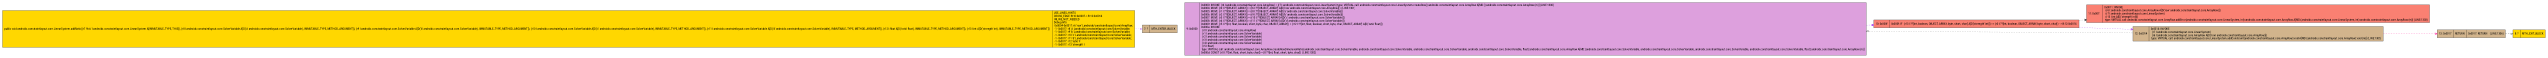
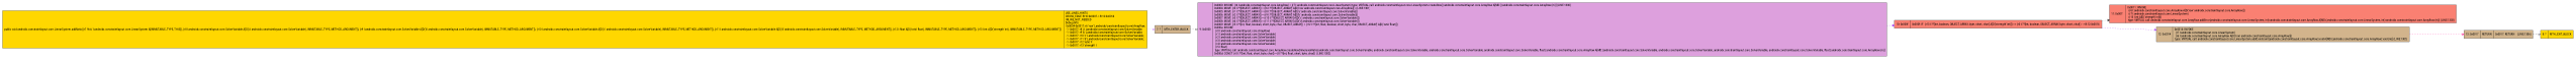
  digraph {
    fontname="Roboto Condensed"
    rankdir=LR
    node [fillcolor=tan fontname="Roboto Condensed" shape=record style=filled]
    edge [arrowhead=onormal color=black fontname="Roboto Condensed" style=dashed]
    n1 [label="{7\:\ ?|MTH_ENTER_BLOCK\l}"]
    n2 [fillcolor=plum label="{9\:\ 0x0000|0x0000: INVOKE  (r6 I:androidx.constraintlayout.core.ArrayRow) = (r7 I:androidx.constraintlayout.core.LinearSystem) type: VIRTUAL call: androidx.constraintlayout.core.LinearSystem.createRow():androidx.constraintlayout.core.ArrayRow A[MD:():androidx.constraintlayout.core.ArrayRow (m)] (LINE:1300)\l0x0004: MOVE  (r0 I:??[OBJECT, ARRAY]) = (r6 I:??[OBJECT, ARRAY] A[D('row' androidx.constraintlayout.core.ArrayRow)])  (LINE:1301)\l0x0005: MOVE  (r1 I:??[OBJECT, ARRAY]) = (r8 I:??[OBJECT, ARRAY] A[D('a' androidx.constraintlayout.core.SolverVariable)]) \l0x0006: MOVE  (r2 I:??[OBJECT, ARRAY]) = (r9 I:??[OBJECT, ARRAY] A[D('b' androidx.constraintlayout.core.SolverVariable)]) \l0x0007: MOVE  (r3 I:??[OBJECT, ARRAY]) = (r10 I:??[OBJECT, ARRAY] A[D('c' androidx.constraintlayout.core.SolverVariable)]) \l0x0008: MOVE  (r4 I:??[OBJECT, ARRAY]) = (r11 I:??[OBJECT, ARRAY] A[D('d' androidx.constraintlayout.core.SolverVariable)]) \l0x0009: MOVE  (r5 I:??[int, float, boolean, short, byte, char, OBJECT, ARRAY]) = (r12 I:??[int, float, boolean, short, byte, char, OBJECT, ARRAY] A[D('ratio' float)]) \l0x000a: INVOKE  \l  (r0 I:androidx.constraintlayout.core.ArrayRow)\l  (r1 I:androidx.constraintlayout.core.SolverVariable)\l  (r2 I:androidx.constraintlayout.core.SolverVariable)\l  (r3 I:androidx.constraintlayout.core.SolverVariable)\l  (r4 I:androidx.constraintlayout.core.SolverVariable)\l  (r5 I:float)\l type: VIRTUAL call: androidx.constraintlayout.core.ArrayRow.createRowDimensionRatio(androidx.constraintlayout.core.SolverVariable, androidx.constraintlayout.core.SolverVariable, androidx.constraintlayout.core.SolverVariable, androidx.constraintlayout.core.SolverVariable, float):androidx.constraintlayout.core.ArrayRow A[MD:(androidx.constraintlayout.core.SolverVariable, androidx.constraintlayout.core.SolverVariable, androidx.constraintlayout.core.SolverVariable, androidx.constraintlayout.core.SolverVariable, float):androidx.constraintlayout.core.ArrayRow (m)]\l0x000d: CONST  (r0 I:??[int, float, short, byte, char]) = (8 ??[int, float, short, byte, char])  (LINE:1302)\l}"]
    n3 [fillcolor=salmon label="{10\:\ 0x000f|0x000f: IF  (r13 I:??[int, boolean, OBJECT, ARRAY, byte, short, char] A[D('strength' int)]) == (r0 I:??[int, boolean, OBJECT, ARRAY, byte, short, char])  \-\> B:12:0x0014 \l}"]
    n4 [fillcolor=salmon label="{11\:\ 0x0011|0x0011: INVOKE  \l  (r6 I:androidx.constraintlayout.core.ArrayRow A[D('row' androidx.constraintlayout.core.ArrayRow)])\l  (r7 I:androidx.constraintlayout.core.LinearSystem)\l  (r13 I:int A[D('strength' int)])\l type: VIRTUAL call: androidx.constraintlayout.core.ArrayRow.addError(androidx.constraintlayout.core.LinearSystem, int):androidx.constraintlayout.core.ArrayRow A[MD:(androidx.constraintlayout.core.LinearSystem, int):androidx.constraintlayout.core.ArrayRow (m)] (LINE:1303)\l}"]
    n5 [label="{12\:\ 0x0014|0x0014: INVOKE  \l  (r7 I:androidx.constraintlayout.core.LinearSystem)\l  (r6 I:androidx.constraintlayout.core.ArrayRow A[D('row' androidx.constraintlayout.core.ArrayRow)])\l type: VIRTUAL call: androidx.constraintlayout.core.LinearSystem.addConstraint(androidx.constraintlayout.core.ArrayRow):void A[MD:(androidx.constraintlayout.core.ArrayRow):void (m)] (LINE:1305)\l}"]
    n6 [label="{13\:\ 0x0017|RETURN\l|0x0017: RETURN    (LINE:1306)\l}"]
    n7 [fillcolor=gold label="{8\:\ ?|MTH_EXIT_BLOCK\l}"]
    n8 [fillcolor=gold label="{public void androidx.constraintlayout.core.LinearSystem.addRatio((r7 'this' I:androidx.constraintlayout.core.LinearSystem A[IMMUTABLE_TYPE, THIS]), (r8 I:androidx.constraintlayout.core.SolverVariable A[D('a' androidx.constraintlayout.core.SolverVariable), IMMUTABLE_TYPE, METHOD_ARGUMENT]), (r9 I:androidx.constraintlayout.core.SolverVariable A[D('b' androidx.constraintlayout.core.SolverVariable), IMMUTABLE_TYPE, METHOD_ARGUMENT]), (r10 I:androidx.constraintlayout.core.SolverVariable A[D('c' androidx.constraintlayout.core.SolverVariable), IMMUTABLE_TYPE, METHOD_ARGUMENT]), (r11 I:androidx.constraintlayout.core.SolverVariable A[D('d' androidx.constraintlayout.core.SolverVariable), IMMUTABLE_TYPE, METHOD_ARGUMENT]), (r12 I:float A[D('ratio' float), IMMUTABLE_TYPE, METHOD_ARGUMENT]), (r13 I:int A[D('strength' int), IMMUTABLE_TYPE, METHOD_ARGUMENT]))  | USE_LINES_HINTS\lCROSS_EDGE: B:10:0x000f \-\> B:12:0x0014\lINLINE_NOT_NEEDED\lDebug Info:\l  0x0004\-0x0017: r6 'row' Landroidx\/constraintlayout\/core\/ArrayRow;\l  \-1 \-0x0017: r8 'a' Landroidx\/constraintlayout\/core\/SolverVariable;\l  \-1 \-0x0017: r9 'b' Landroidx\/constraintlayout\/core\/SolverVariable;\l  \-1 \-0x0017: r10 'c' Landroidx\/constraintlayout\/core\/SolverVariable;\l  \-1 \-0x0017: r11 'd' Landroidx\/constraintlayout\/core\/SolverVariable;\l  \-1 \-0x0017: r12 'ratio' F\l  \-1 \-0x0017: r13 'strength' I\l}"]
-   n5 -> n2 [style=dotted]
+   n1 -> n2 [style=dotted]
    n2 -> n3 [arrowhead=diamond color=purple]
    n3 -> n4 [arrowhead=vee style=dotted]
    n3 -> n5 [arrowhead=vee color=purple]
    n5 -> n6 [arrowhead=vee color=deeppink]
    n6 -> n7
    n8 -> n1 [color=purple style=dotted]
  }
